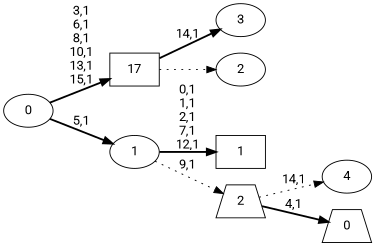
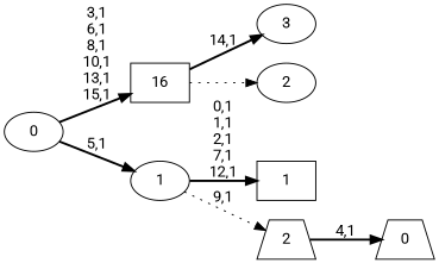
  digraph {
    fontname=Roboto
    rankdir=LR
    node [fontname=Roboto shape=ellipse]
    edge [fontname=Roboto style=bold]
-   n1 [label=4]
    n2 [label=3]
    n3 [label=2]
-   16 [shape=box label=17]
+   16 [shape=box]
    n5 [label=1 shape=box]
    n6 [label=0 shape=trapezium]
    2 [shape=trapezium]
    1
    0
    16 -> n2 [label="14,1"]
    16 -> n3 [style=dotted]
-   2 -> n1 [label="14,1" style=dotted]
    2 -> n6 [label="4,1"]
    1 -> n5 [label="0,1\n1,1\n2,1\n7,1\n12,1"]
    1 -> 2 [label="9,1" style=dotted]
    0 -> 16 [label="3,1\n6,1\n8,1\n10,1\n13,1\n15,1"]
    0 -> 1 [label="5,1"]
  }
